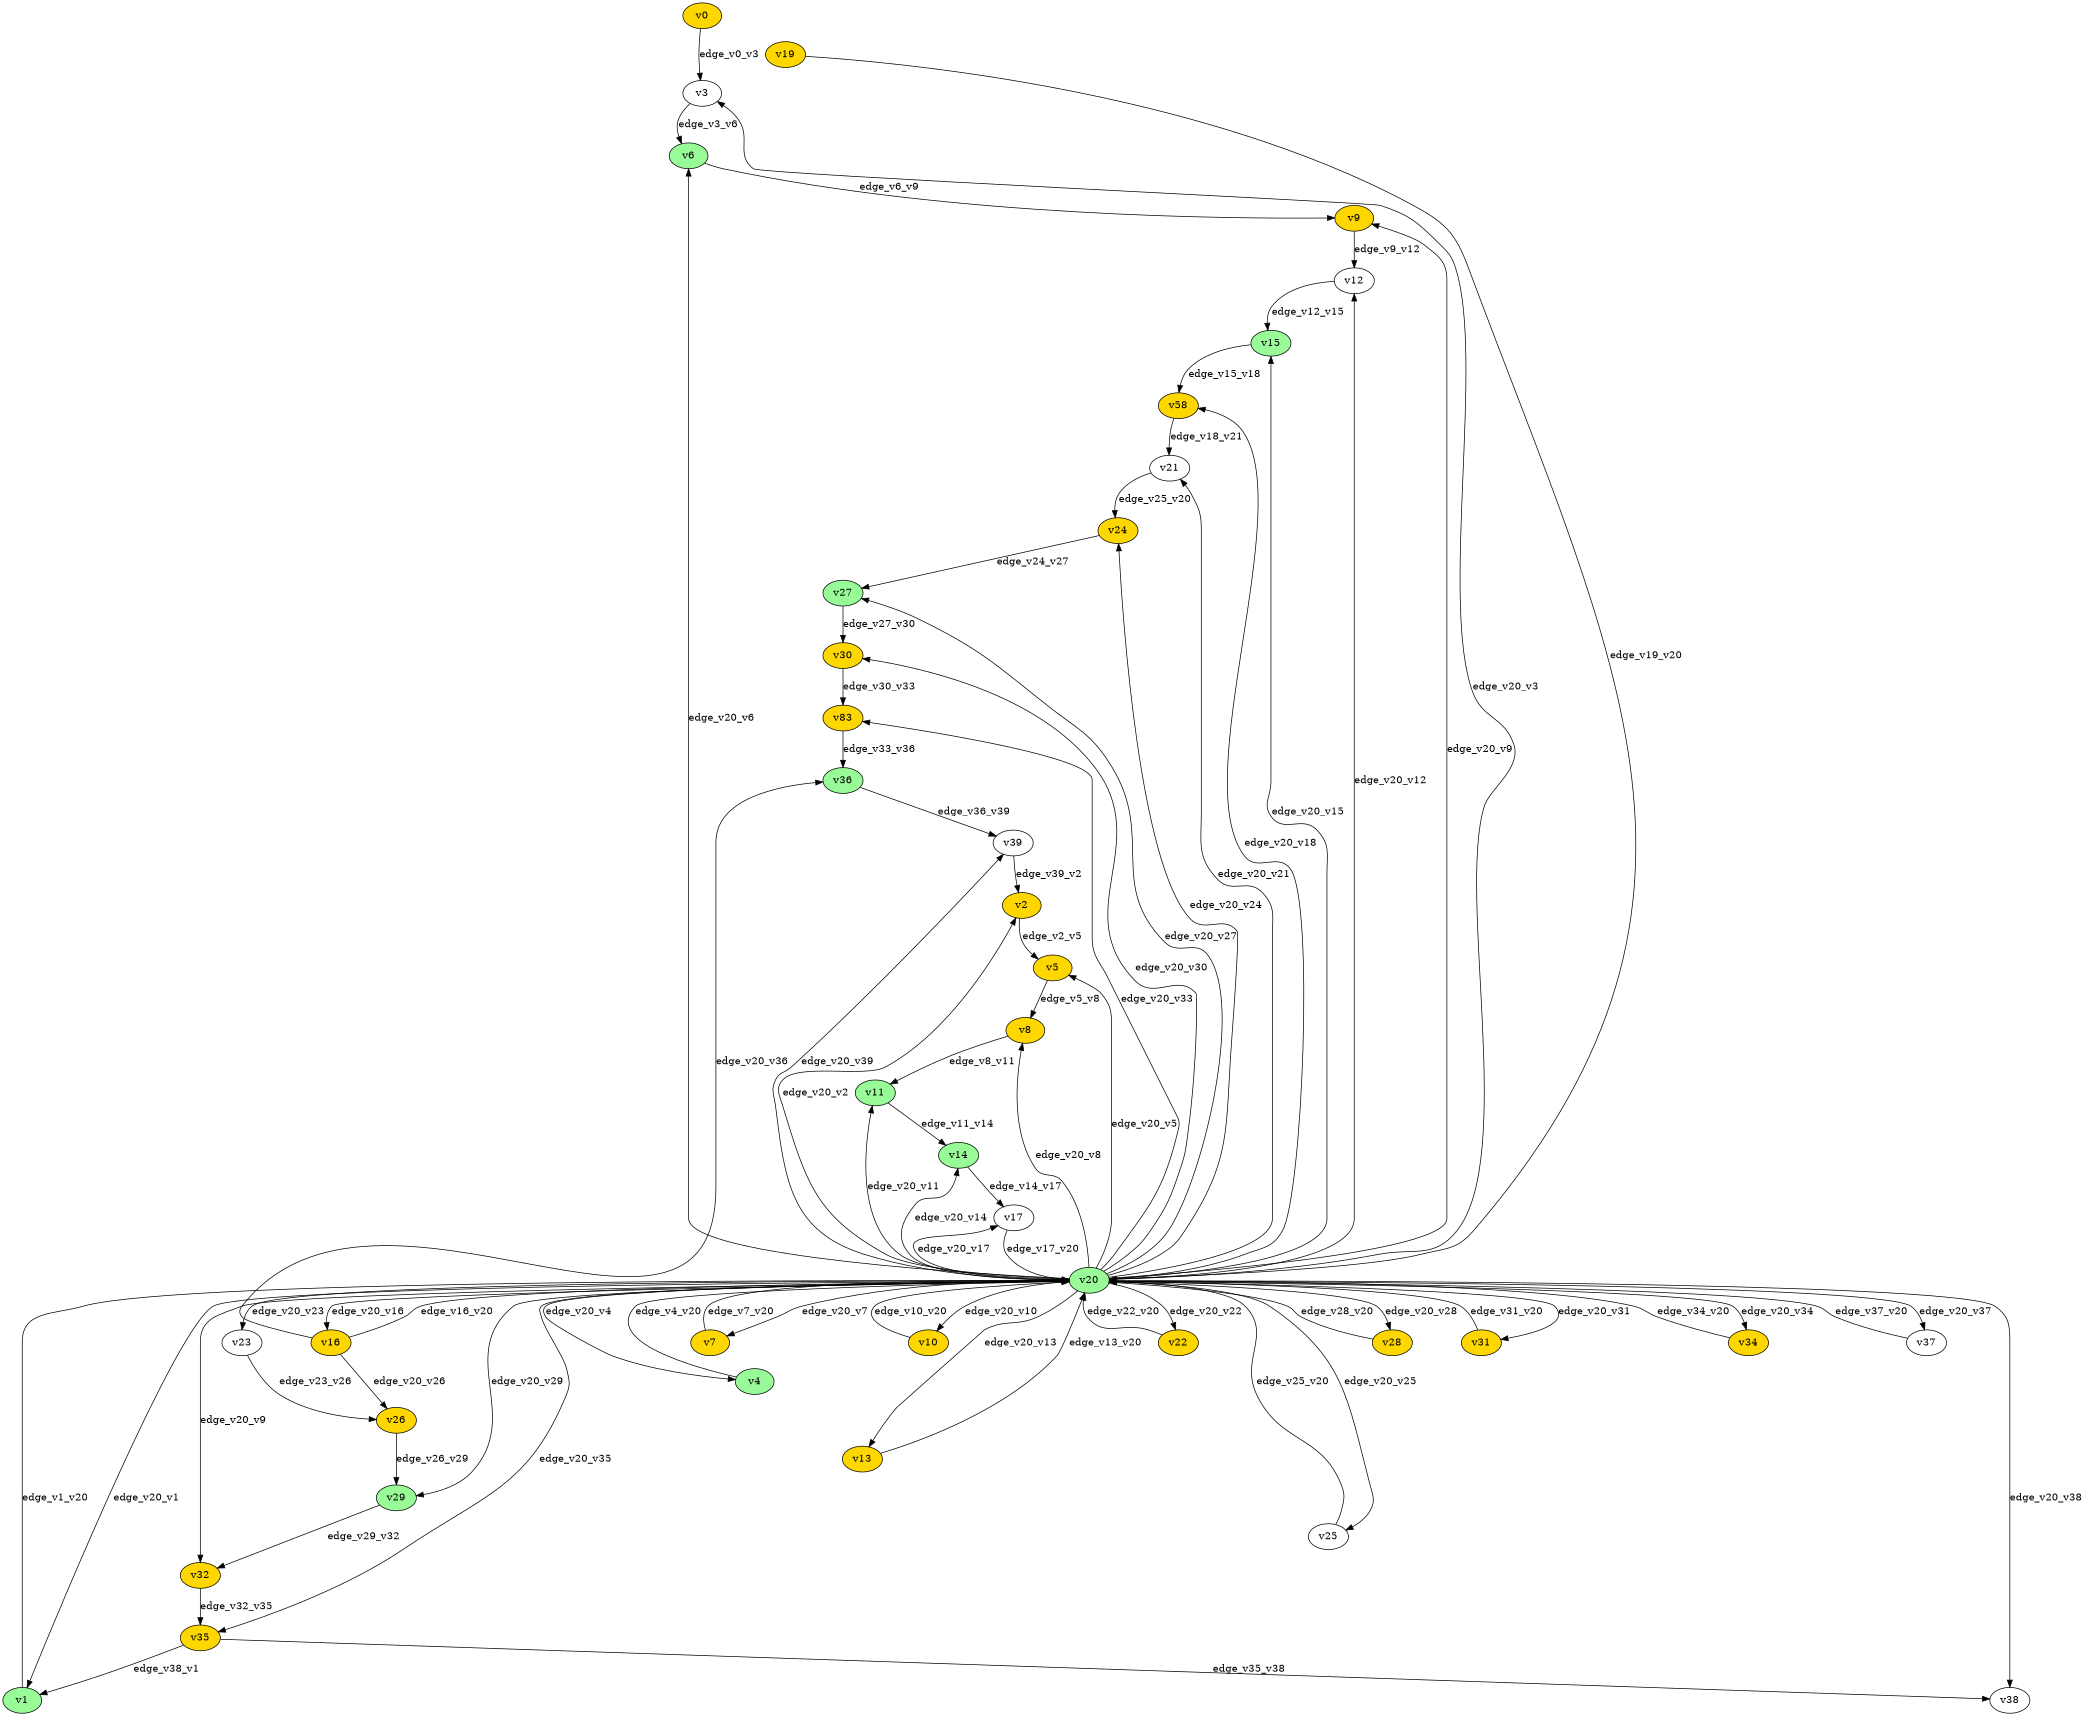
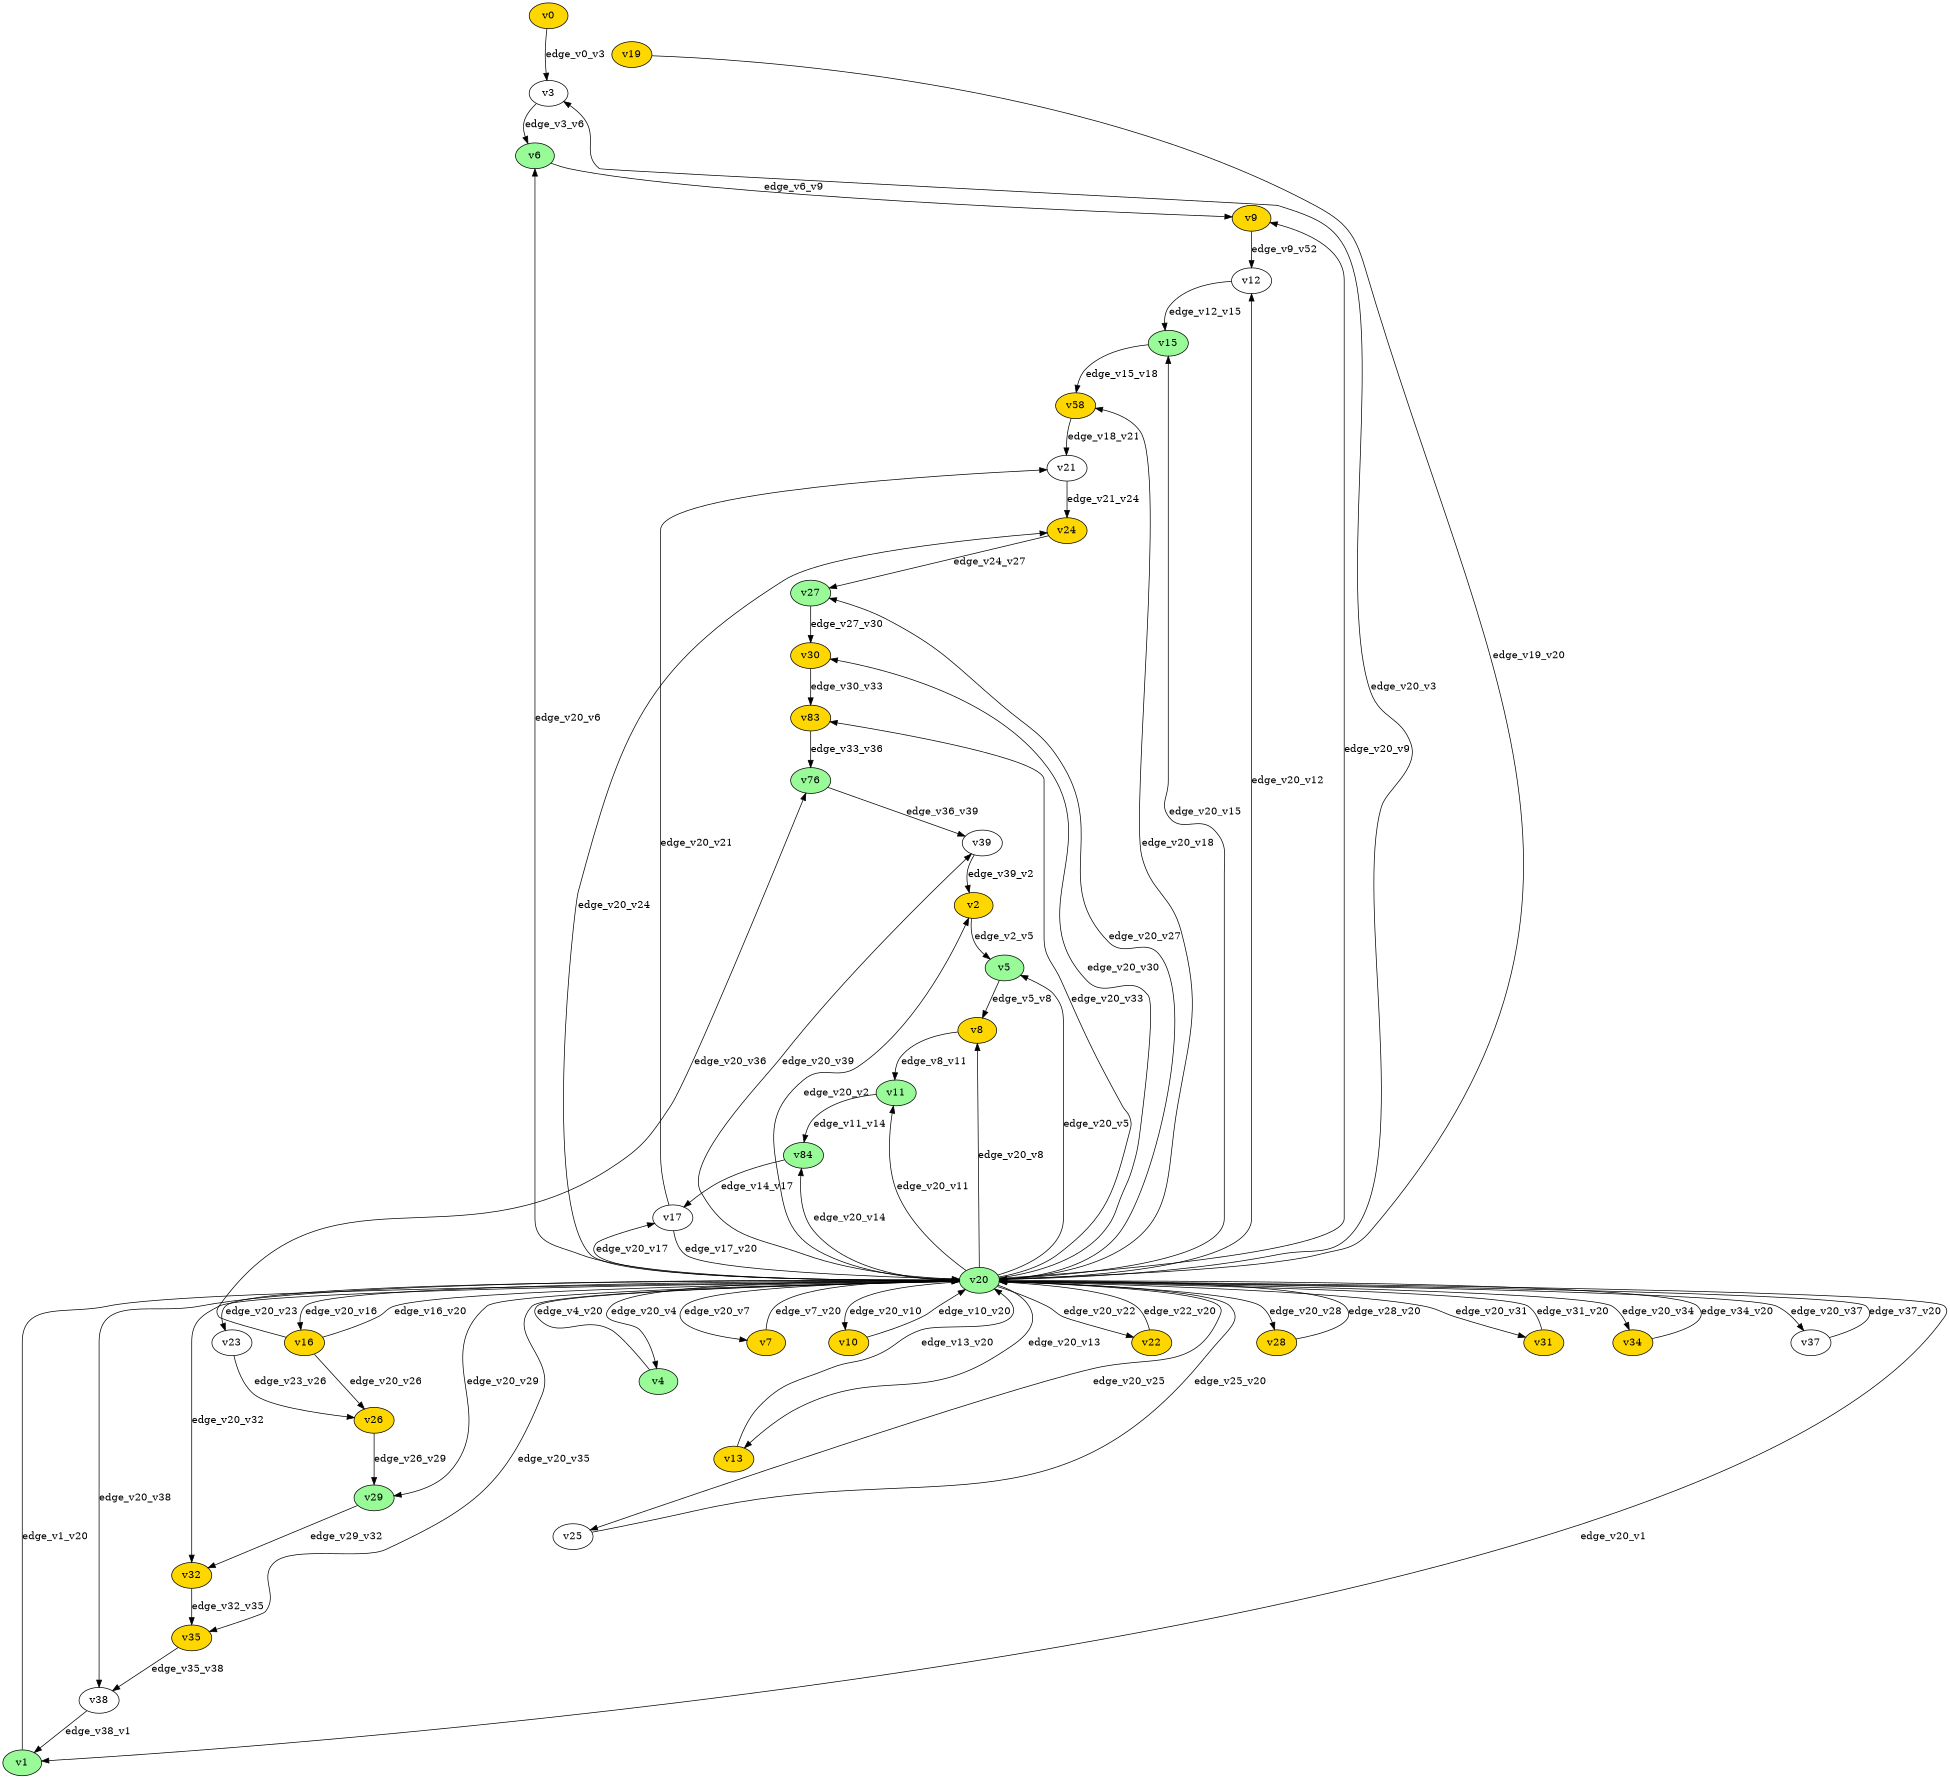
  digraph {
    node [fillcolor=gold player=1 style=filled]
    edge [discount=0.306 weight=0.51]
    v3 [fillcolor=white]
    v0 [player=0]
    v6 [fillcolor=palegreen player=0]
    v1 [fillcolor=palegreen]
    v20 [fillcolor=palegreen player=0]
    v2 [player=0]
-   v5
+   v5 [fillcolor=palegreen]
    v4 [fillcolor=palegreen player=0]
    v8 [player=0]
    v9
    v7
    v11 [fillcolor=palegreen]
    v12 [fillcolor=white player=0]
    v10 [player=0]
-   v14 [fillcolor=palegreen player=0]
+   v14 [fillcolor=palegreen player=0 label=v84]
    v15 [fillcolor=palegreen]
    v13
    v17 [fillcolor=white]
    n19 [label=v58 player=0]
    v16 [player=0]
    v21 [fillcolor=white]
    v22 [player=0]
    v23 [fillcolor=white]
    v24 [player=0]
    v25 [fillcolor=white]
    v27 [fillcolor=palegreen]
    v28 [player=0]
    v29 [fillcolor=palegreen]
    v30 [player=0]
    v31
    v32 [player=0]
    n32 [label=v83]
    v34 [player=0]
    v35
    v37 [fillcolor=white]
    v38 [fillcolor=white player=0]
    v39 [fillcolor=white]
    v26 [player=0]
-   v36 [fillcolor=palegreen player=0]
+   v36 [fillcolor=palegreen player=0 label=v76]
    v19
    v3 -> v6 [label=edge_v3_v6 weight=0.38]
    v0 -> v3 [label=edge_v0_v3 weight=3.62]
    v6 -> v9 [label=edge_v6_v9 weight=1.64]
    v1 -> v20 [label=edge_v1_v20 weight=1.71]
    v20 -> v3 [label=edge_v20_v3 weight=-0.40]
    v20 -> v6 [label=edge_v20_v6 weight=5.70]
    v20 -> v1 [label=edge_v20_v1 weight=0.66]
    v20 -> v2 [label=edge_v20_v2 weight=-1.81]
    v20 -> v5 [label=edge_v20_v5 weight=7.33]
    v20 -> v4 [label=edge_v20_v4 weight=-4.83]
    v20 -> v8 [label=edge_v20_v8 weight=6.30]
    v20 -> v9 [label=edge_v20_v9 weight=2.47]
    v20 -> v7 [label=edge_v20_v7 weight=5.93]
    v20 -> v11 [label=edge_v20_v11 weight=9.52]
    v20 -> v12 [label=edge_v20_v12 weight=5.12]
    v20 -> v10 [label=edge_v20_v10 weight=4.09]
    v20 -> v14 [label=edge_v20_v14 weight=2.44]
    v20 -> v15 [label=edge_v20_v15 weight=1.52]
    v20 -> v13 [label=edge_v20_v13]
    v20 -> v17 [label=edge_v20_v17 weight=1.38]
    v20 -> n19 [label=edge_v20_v18 weight=-0.87]
    v20 -> v16 [label=edge_v20_v16 weight=9.50]
-   v20 -> v21 [label=edge_v20_v21 weight=2.66]
+   v17 -> v21 [label=edge_v20_v21 weight=2.66]
    v20 -> v22 [label=edge_v20_v22 weight=8.12]
    v20 -> v23 [label=edge_v20_v23 weight=5.79]
    v20 -> v24 [label=edge_v20_v24 weight=-0.29]
    v20 -> v25 [label=edge_v20_v25 weight=-5.51]
    v20 -> v27 [label=edge_v20_v27]
    v20 -> v28 [label=edge_v20_v28 weight=6.55]
    v20 -> v29 [label=edge_v20_v29 weight=2.98]
    v20 -> v30 [label=edge_v20_v30 weight=-5.74]
    v20 -> v31 [label=edge_v20_v31 weight=1.23]
-   v20 -> v32 [label=edge_v20_v9 weight=5.64]
+   v20 -> v32 [label=edge_v20_v32 weight=5.64]
    v20 -> n32 [label=edge_v20_v33 weight=1.20]
    v20 -> v34 [label=edge_v20_v34 weight=7.66]
    v20 -> v35 [label=edge_v20_v35 weight=-1.33]
    v20 -> v37 [label=edge_v20_v37 weight=4.86]
    v20 -> v38 [label=edge_v20_v38 weight=1.29]
    v20 -> v39 [label=edge_v20_v39 weight=-4.74]
    v2 -> v5 [label=edge_v2_v5 weight=1.56]
    v5 -> v8 [label=edge_v5_v8 weight=5.89]
    v4 -> v20 [label=edge_v4_v20 weight=-6.55]
    v8 -> v11 [label=edge_v8_v11 weight=4.46]
-   v9 -> v12 [label=edge_v9_v12 weight=5.78]
+   v9 -> v12 [label=edge_v9_v52 weight=5.78]
    v7 -> v20 [label=edge_v7_v20 weight=6.46]
    v11 -> v14 [label=edge_v11_v14 weight=-1.86]
    v12 -> v15 [label=edge_v12_v15 weight=5.31]
    v10 -> v20 [label=edge_v10_v20 weight=2.80]
    v14 -> v17 [label=edge_v14_v17 weight=-1.66]
    v15 -> n19 [label=edge_v15_v18 weight=4.36]
    v13 -> v20 [label=edge_v13_v20 weight=0.50]
    v17 -> v20 [label=edge_v17_v20 weight=3.37]
    n19 -> v21 [label=edge_v18_v21 weight=4.89]
    v16 -> v20 [label=edge_v16_v20 weight=7.81]
    v16 -> v26 [label=edge_v20_v26 weight=0.92]
    v16 -> v36 [label=edge_v20_v36 weight=1.84]
-   v21 -> v24 [label=edge_v25_v20 weight=4.24]
+   v21 -> v24 [label=edge_v21_v24 weight=4.24]
    v22 -> v20 [label=edge_v22_v20 weight=9.95]
    v23 -> v26 [label=edge_v23_v26 weight=2.22]
    v24 -> v27 [label=edge_v24_v27 weight=-1.91]
    v25 -> v20 [label=edge_v25_v20 weight=-2.91]
    v27 -> v30 [label=edge_v27_v30 weight=3.73]
    v28 -> v20 [label=edge_v28_v20 weight=4.83]
    v29 -> v32 [label=edge_v29_v32 weight=0.23]
    v30 -> n32 [label=edge_v30_v33 weight=5.61]
    v31 -> v20 [label=edge_v31_v20 weight=4.15]
    v32 -> v35 [label=edge_v32_v35 weight=3.05]
    n32 -> v36 [label=edge_v33_v36 weight=4.86]
    v34 -> v20 [label=edge_v34_v20 weight=5.04]
    v35 -> v38 [label=edge_v35_v38 weight=-0.82]
    v37 -> v20 [label=edge_v37_v20 weight=3.47]
-   v35 -> v1 [label=edge_v38_v1 weight=-1.90]
+   v38 -> v1 [label=edge_v38_v1 weight=-1.90]
    v39 -> v2 [label=edge_v39_v2 weight=-0.93]
    v26 -> v29 [label=edge_v26_v29 weight=6.21]
    v36 -> v39 [label=edge_v36_v39 weight=0.12]
    v19 -> v20 [label=edge_v19_v20 weight=-2.41]
  }
